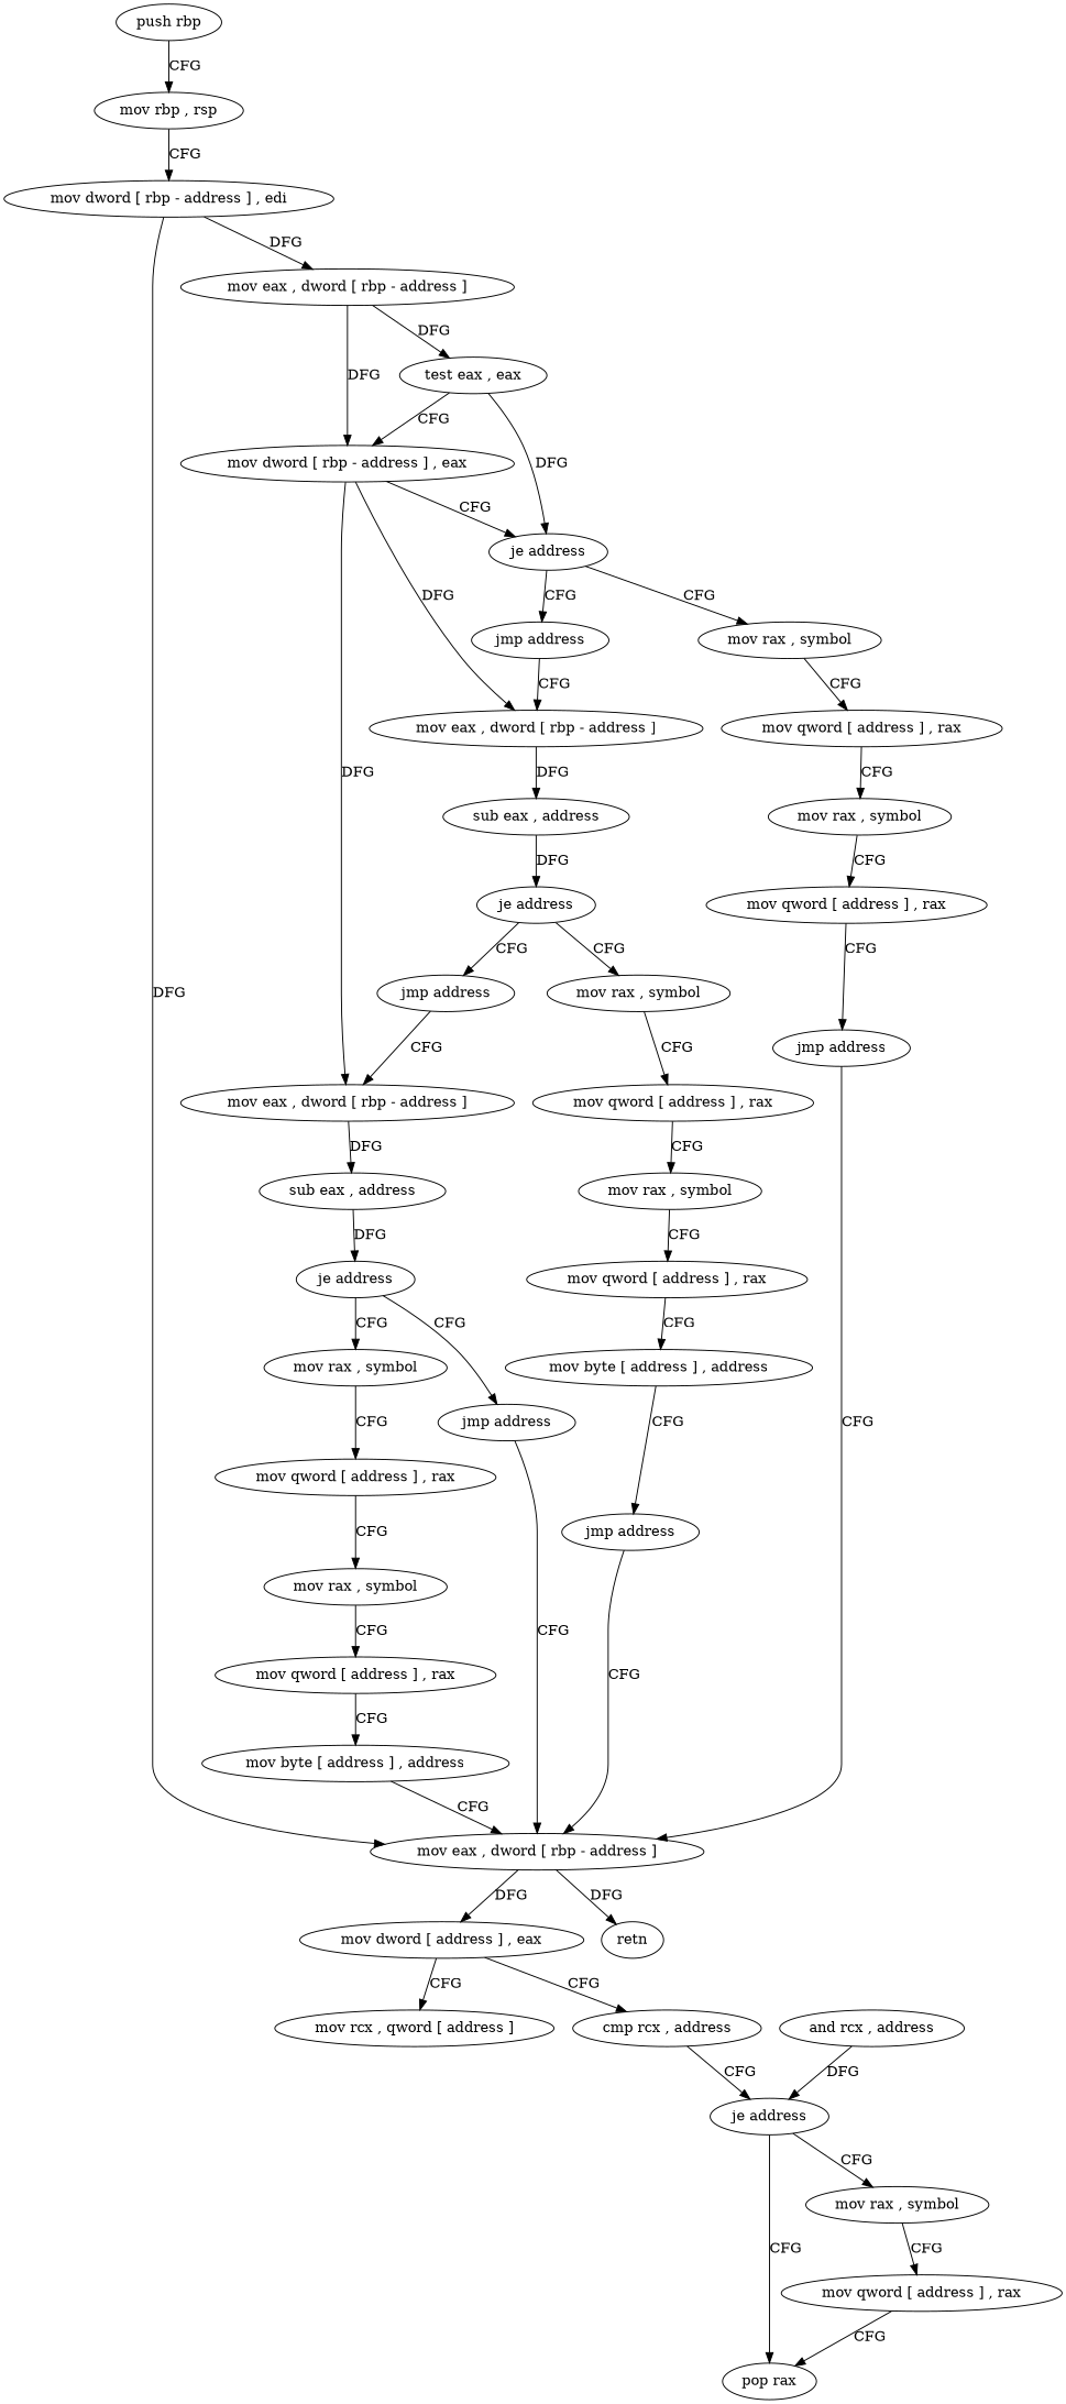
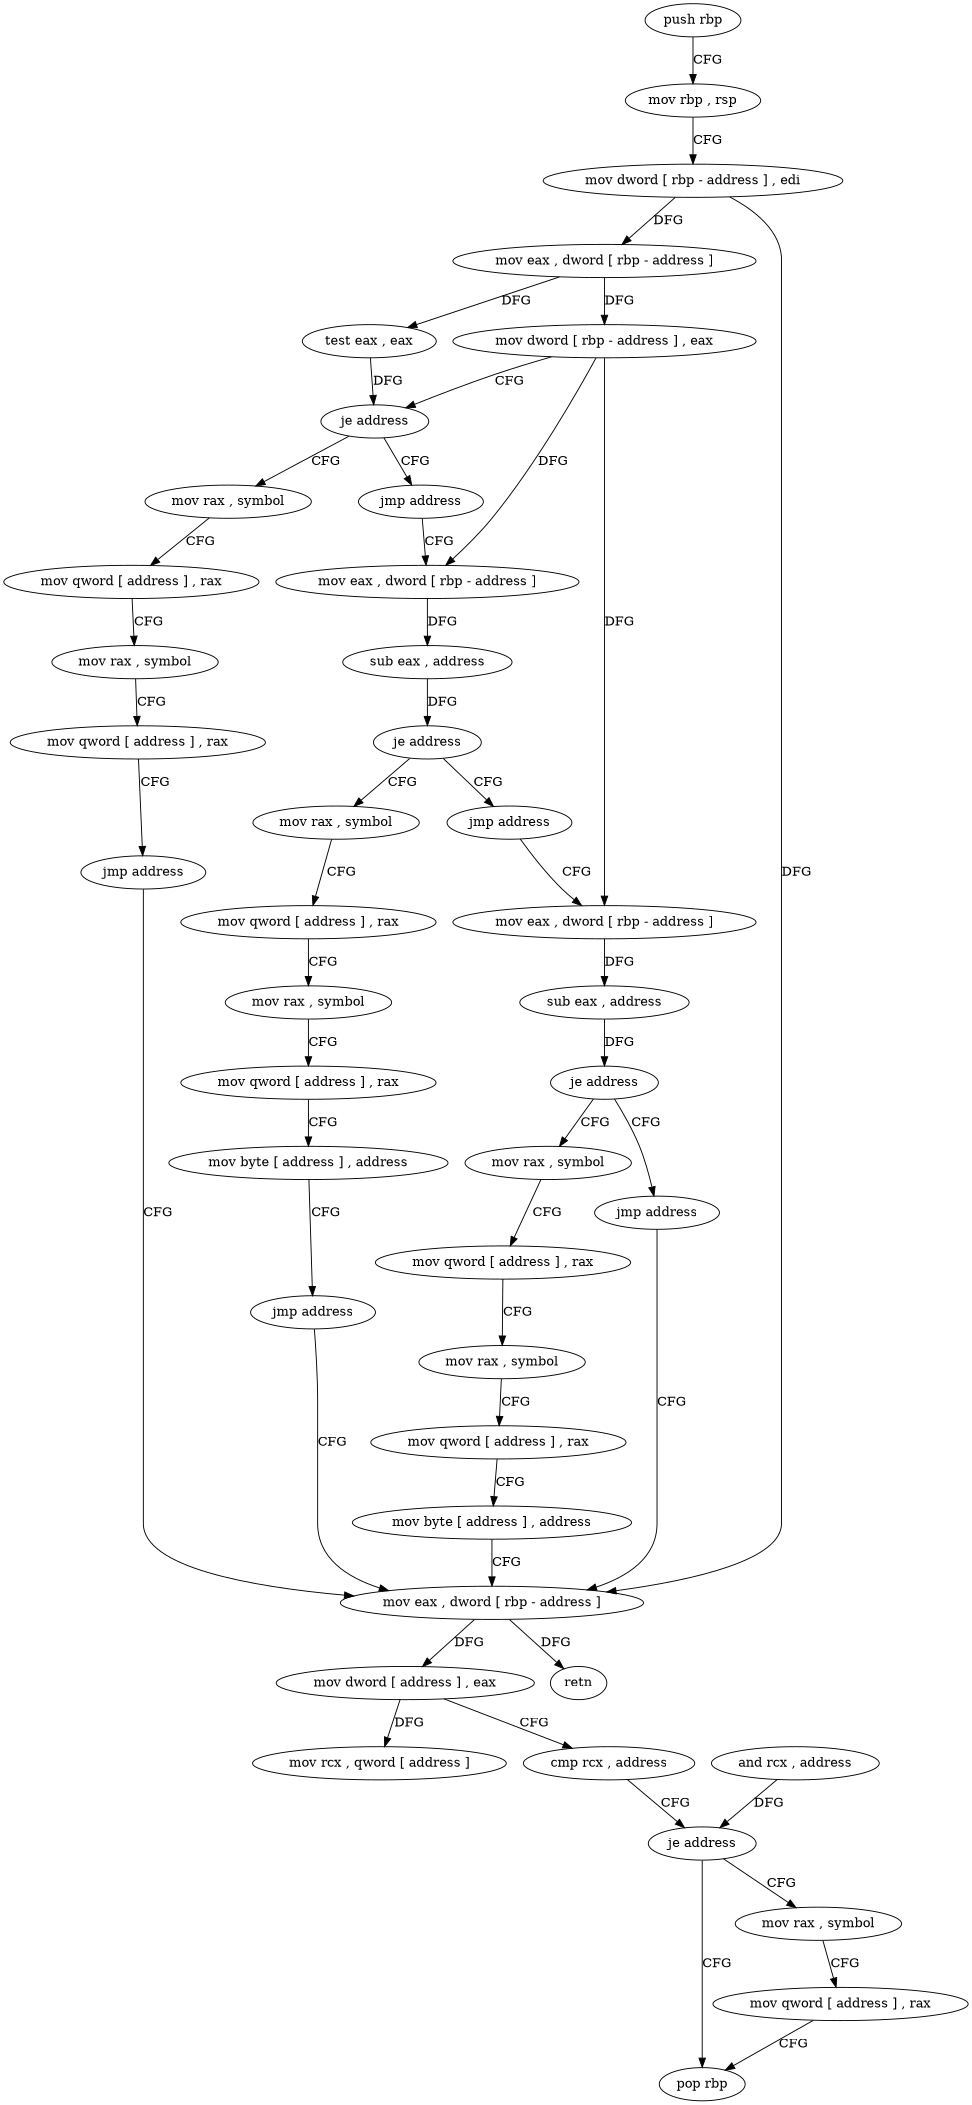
  digraph {
    n1 [label="push rbp"]
    n2 [label="mov rbp , rsp"]
    n3 [label="mov dword [ rbp - address ] , edi"]
    n4 [label="mov eax , dword [ rbp - address ]"]
    n5 [label="mov eax , dword [ rbp - address ]"]
    n6 [label="test eax , eax"]
    n7 [label="mov dword [ rbp - address ] , eax"]
    n8 [label="mov dword [ address ] , eax"]
    n9 [label=retn]
    n10 [label="je address"]
    n11 [label="mov eax , dword [ rbp - address ]"]
    n12 [label="mov eax , dword [ rbp - address ]"]
    n13 [label="mov rax , symbol"]
    n14 [label="jmp address"]
    n15 [label="sub eax , address"]
    n16 [label="sub eax , address"]
    n17 [label="mov qword [ address ] , rax"]
    n18 [label="mov rax , symbol"]
    n19 [label="mov qword [ address ] , rax"]
    n20 [label="jmp address"]
    n21 [label="mov rcx , qword [ address ]"]
    n22 [label="cmp rcx , address"]
    n23 [label="je address"]
    n24 [label="and rcx , address"]
    n25 [label="je address"]
-   n26 [label="pop rax"]
+   n26 [label="pop rbp"]
    n27 [label="mov rax , symbol"]
    n28 [label="mov qword [ address ] , rax"]
    n29 [label="mov rax , symbol"]
    n30 [label="jmp address"]
    n31 [label="mov qword [ address ] , rax"]
    n32 [label="mov rax , symbol"]
    n33 [label="mov qword [ address ] , rax"]
    n34 [label="mov byte [ address ] , address"]
    n35 [label="jmp address"]
    n36 [label="je address"]
    n37 [label="mov rax , symbol"]
    n38 [label="jmp address"]
    n39 [label="mov qword [ address ] , rax"]
    n40 [label="mov rax , symbol"]
    n41 [label="mov qword [ address ] , rax"]
    n42 [label="mov byte [ address ] , address"]
    n1 -> n2 [label=CFG]
    n2 -> n3 [label=CFG]
    n3 -> n4 [label=DFG]
    n3 -> n5 [label=DFG]
    n4 -> n6 [label=DFG]
    n4 -> n7 [label=DFG]
    n5 -> n8 [label=DFG]
    n5 -> n9 [label=DFG]
-   n6 -> n7 [label=CFG]
    n6 -> n10 [label=DFG]
    n7 -> n10 [label=CFG]
    n7 -> n11 [label=DFG]
    n7 -> n12 [label=DFG]
-   n8 -> n21 [label=CFG]
+   n8 -> n21 [label=DFG]
    n8 -> n22 [label=CFG]
    n10 -> n13 [label=CFG]
    n10 -> n14 [label=CFG]
    n11 -> n15 [label=DFG]
    n12 -> n16 [label=DFG]
    n13 -> n17 [label=CFG]
    n14 -> n11 [label=CFG]
    n15 -> n23 [label=DFG]
    n16 -> n36 [label=DFG]
    n17 -> n18 [label=CFG]
    n18 -> n19 [label=CFG]
    n19 -> n20 [label=CFG]
    n20 -> n5 [label=CFG]
    n22 -> n25 [label=CFG]
    n23 -> n29 [label=CFG]
    n23 -> n30 [label=CFG]
    n24 -> n25 [label=DFG]
    n25 -> n26 [label=CFG]
    n25 -> n27 [label=CFG]
    n27 -> n28 [label=CFG]
    n28 -> n26 [label=CFG]
    n29 -> n31 [label=CFG]
    n30 -> n12 [label=CFG]
    n31 -> n32 [label=CFG]
    n32 -> n33 [label=CFG]
    n33 -> n34 [label=CFG]
    n34 -> n35 [label=CFG]
    n35 -> n5 [label=CFG]
    n36 -> n37 [label=CFG]
    n36 -> n38 [label=CFG]
    n37 -> n39 [label=CFG]
    n38 -> n5 [label=CFG]
    n39 -> n40 [label=CFG]
    n40 -> n41 [label=CFG]
    n41 -> n42 [label=CFG]
    n42 -> n5 [label=CFG]
  }
